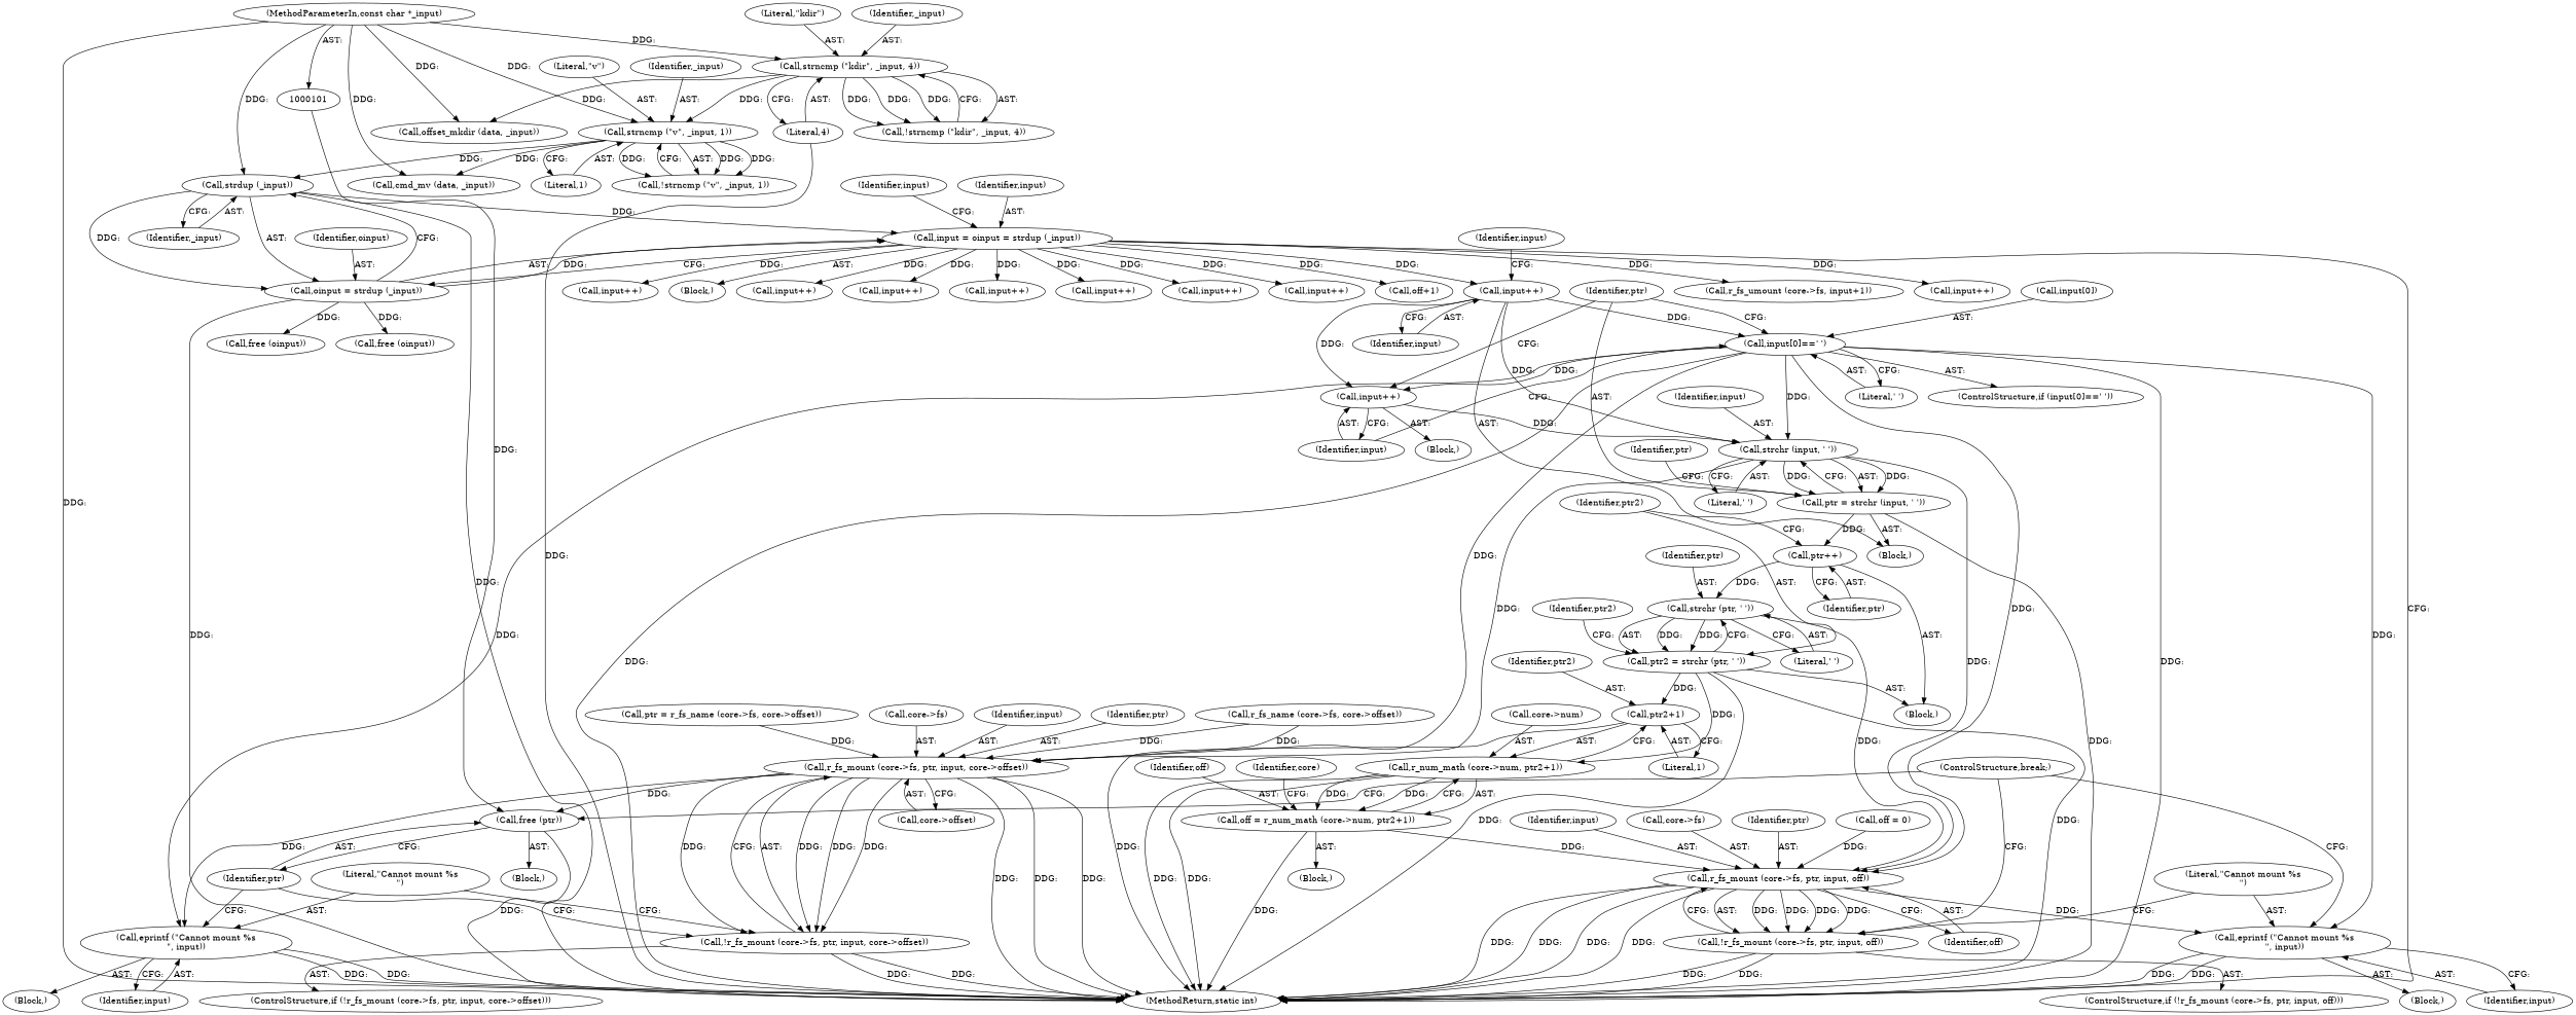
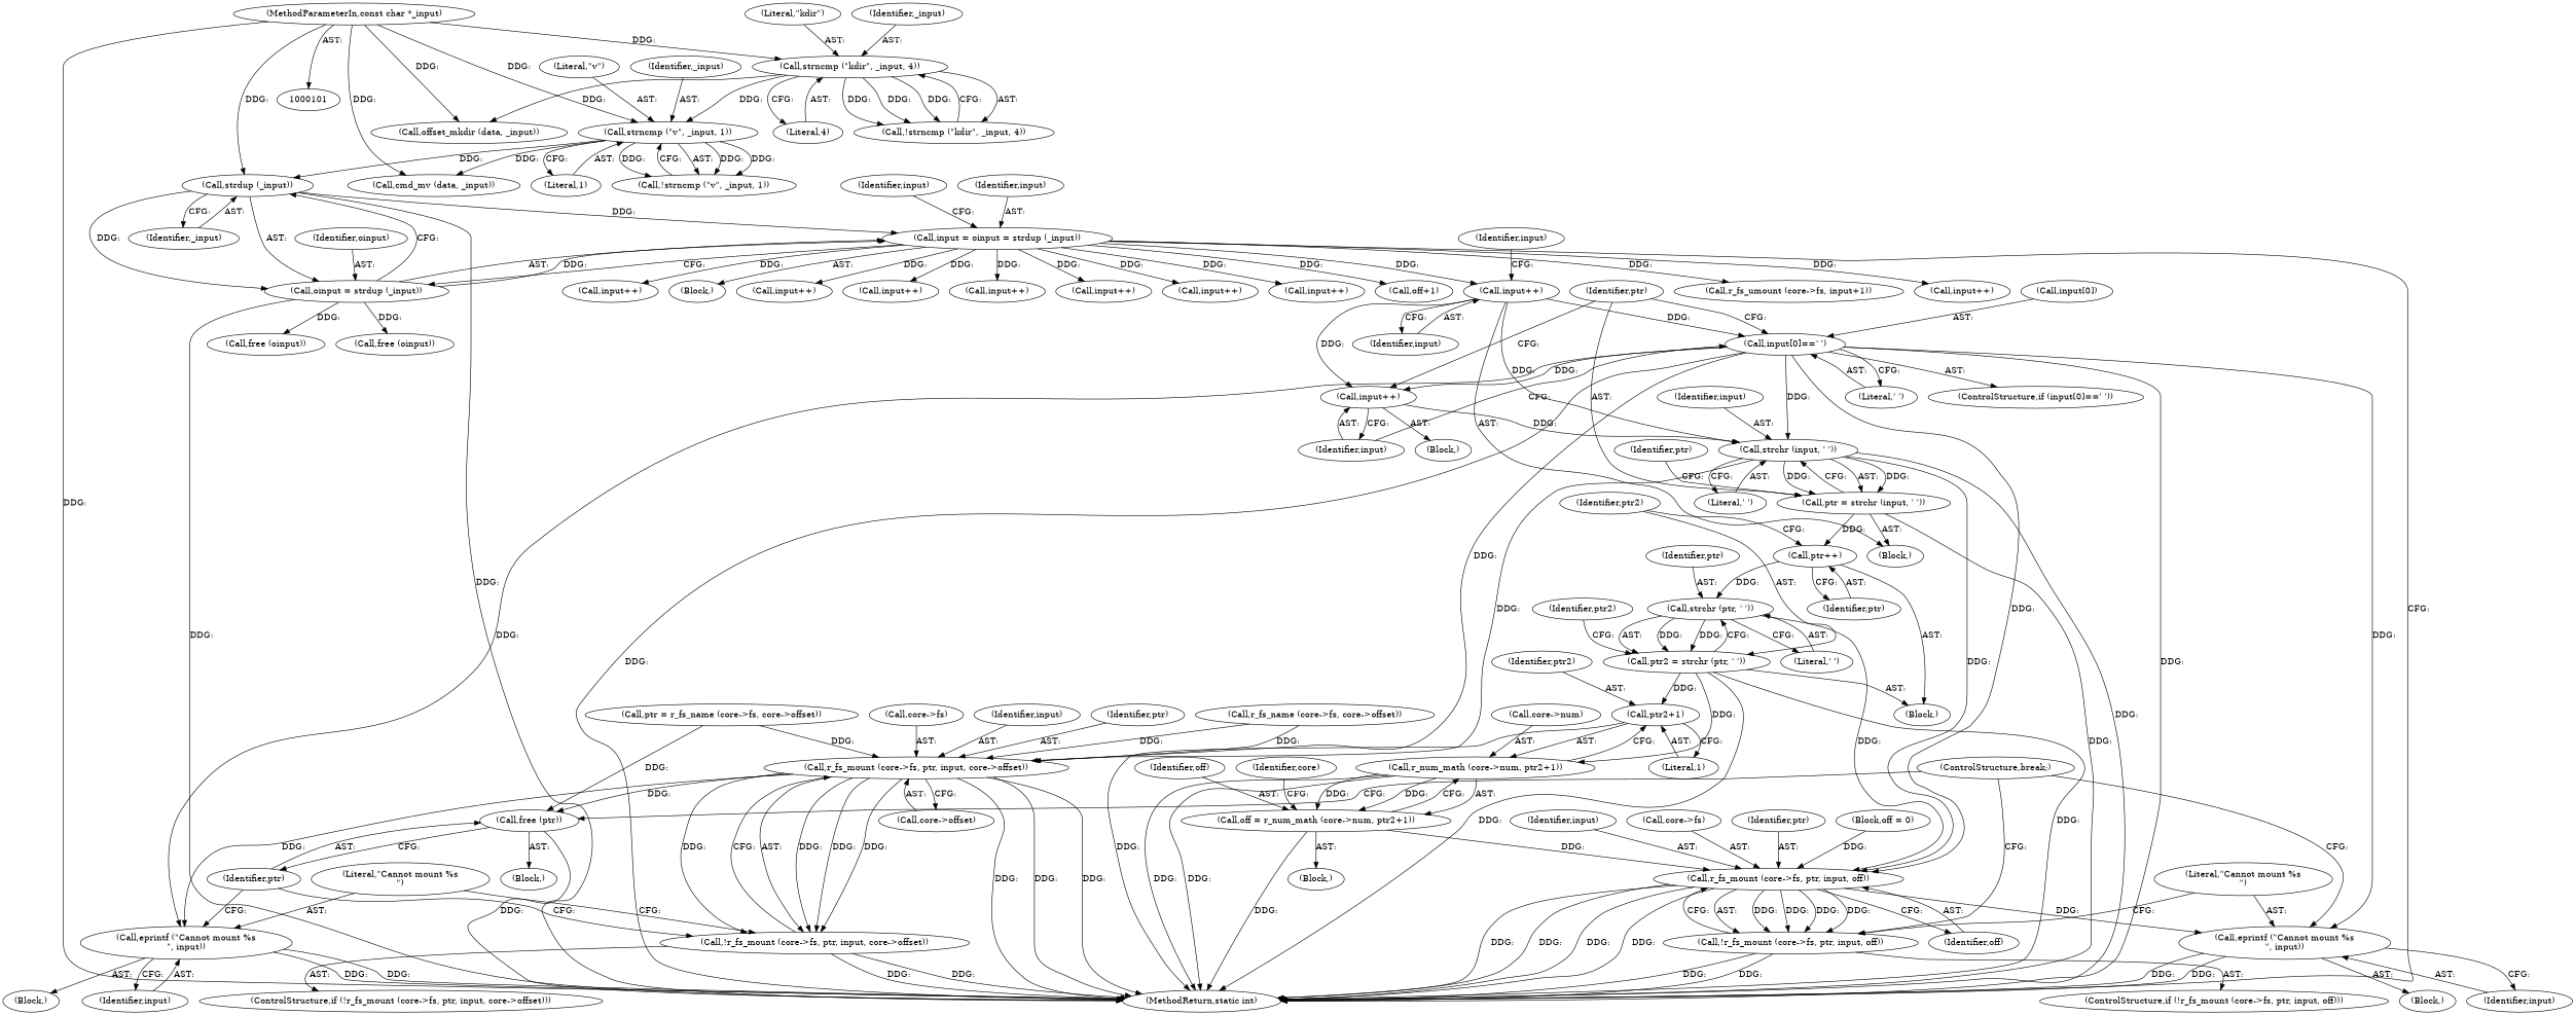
  digraph {
    n1 [label="(Call,input[0]==' ')"]
    n2 [label="(Call,input++)"]
    n3 [label="(Call,strchr (input, ' '))"]
    n4 [label="(Call,r_fs_mount (core->fs, ptr, input, off))"]
    n5 [label="(Call,eprintf (\"Cannot mount %s\n\", input))"]
    n6 [label="(Call,r_fs_mount (core->fs, ptr, input, core->offset))"]
    n7 [label="(Call,eprintf (\"Cannot mount %s\n\", input))"]
    n8 [label="(MethodReturn,static int)"]
    n9 [label="(Literal,' ')"]
    n10 [label="(ControlStructure,if (input[0]==' '))"]
    n11 [label="(Block,)"]
    n12 [label="(Identifier,input)"]
    n13 [label="(Call,ptr = strchr (input, ' '))"]
    n14 [label="(Literal,' ')"]
    n15 [label="(Call,!r_fs_mount (core->fs, ptr, input, off))"]
    n16 [label="(Identifier,off)"]
    n17 [label="(Block,)"]
    n18 [label="(Identifier,input)"]
    n19 [label="(Call,!r_fs_mount (core->fs, ptr, input, core->offset))"]
    n20 [label="(Call,free (ptr))"]
    n21 [label="(Call,core->offset)"]
    n22 [label="(Block,)"]
    n23 [label="(Identifier,input)"]
    n24 [label="(Call,input++)"]
    n25 [label="(Identifier,input)"]
    n26 [label="(Block,)"]
    n27 [label="(Call,input = oinput = strdup (_input))"]
    n28 [label="(Call,oinput = strdup (_input))"]
    n29 [label="(Call,input++)"]
    n30 [label="(Call,off+1)"]
    n31 [label="(Call,r_fs_umount (core->fs, input+1))"]
    n32 [label="(Call,input++)"]
    n33 [label="(Call,input++)"]
    n34 [label="(Block,)"]
    n35 [label="(Call,input++)"]
    n36 [label="(Call,input++)"]
    n37 [label="(Call,input++)"]
    n38 [label="(Call,input++)"]
    n39 [label="(Call,input++)"]
    n40 [label="(Call,strdup (_input))"]
    n41 [label="(Call,free (oinput))"]
    n42 [label="(Call,free (oinput))"]
    n43 [label="(Identifier,_input)"]
    n44 [label="(Call,strncmp (\"v\", _input, 1))"]
    n45 [label="(Call,!strncmp (\"v\", _input, 1))"]
    n46 [label="(Call,cmd_mv (data, _input))"]
    n47 [label="(Literal,1)"]
    n48 [label="(Call,strncmp (\"kdir\", _input, 4))"]
    n49 [label="(Call,offset_mkdir (data, _input))"]
    n50 [label="(Call,!strncmp (\"kdir\", _input, 4))"]
    n51 [label="(Literal,4)"]
    n52 [label="(MethodParameterIn,const char *_input)"]
    1000101
    n54 [label="(Call,ptr++)"]
    n55 [label="(Call,strchr (ptr, ' '))"]
    n56 [label="(Block,)"]
    n57 [label="(Identifier,ptr)"]
    n58 [label="(Call,ptr2 = strchr (ptr, ' '))"]
    n59 [label="(Literal,' ')"]
    n60 [label="(Call,r_num_math (core->num, ptr2+1))"]
    n61 [label="(Call,ptr2+1)"]
    n62 [label="(Call,off = r_num_math (core->num, ptr2+1))"]
    n63 [label="(Literal,1)"]
    n64 [label="(Block,)"]
    n65 [label="(ControlStructure,if (!r_fs_mount (core->fs, ptr, input, off)))"]
    n66 [label="(ControlStructure,if (!r_fs_mount (core->fs, ptr, input, core->offset)))"]
    n67 [label="(Identifier,ptr)"]
    n68 [label="(Block,)"]
    n69 [label="(Identifier,input)"]
    n70 [label="(Identifier,_input)"]
    n71 [label="(Literal,\"v\")"]
    n72 [label="(Identifier,ptr)"]
    n73 [label="(Identifier,input)"]
    n74 [label="(Call,core->num)"]
    n75 [label="(Identifier,_input)"]
    n76 [label="(Call,input[0])"]
    n77 [label="(Identifier,ptr2)"]
    n78 [label="(Identifier,input)"]
    n79 [label="(Identifier,ptr)"]
    n80 [label="(Identifier,ptr2)"]
    n81 [label="(Identifier,input)"]
    n82 [label="(Identifier,input)"]
    n83 [label="(Identifier,ptr)"]
    n84 [label="(Identifier,ptr)"]
    n85 [label="(Identifier,off)"]
    n86 [label="(Identifier,input)"]
    n87 [label="(Call,r_fs_name (core->fs, core->offset))"]
    n88 [label="(Call,core->fs)"]
    n89 [label="(Literal,\"kdir\")"]
    n90 [label="(Identifier,oinput)"]
    n91 [label="(Identifier,ptr)"]
    n92 [label="(Literal,\"Cannot mount %s\n\")"]
    n93 [label="(ControlStructure,break;)"]
-   n94 [label="(Call,off = 0)"]
+   n94 [label="(Block,off = 0)"]
    n95 [label="(Call,ptr = r_fs_name (core->fs, core->offset))"]
    n96 [label="(Literal,\"Cannot mount %s\n\")"]
    n97 [label="(Call,core->fs)"]
    n98 [label="(Identifier,core)"]
    n99 [label="(Identifier,ptr2)"]
    n1 -> n2 [label="DDG: "]
    n1 -> n3 [label="DDG: "]
    n1 -> n4 [label="DDG: "]
    n1 -> n5 [label="DDG: "]
    n1 -> n6 [label="DDG: "]
    n1 -> n7 [label="DDG: "]
    n1 -> n8 [label="DDG: "]
    n1 -> n8 [label="DDG: "]
    n1 -> n9 [label="CFG: "]
    n1 -> n10 [label="AST: "]
    n2 -> n3 [label="DDG: "]
    n2 -> n11 [label="AST: "]
    n2 -> n12 [label="CFG: "]
    n3 -> n4 [label="DDG: "]
    n3 -> n6 [label="DDG: "]
-   n51 -> n8 [label="DDG: "]
+   n3 -> n8 [label="DDG: "]
    n3 -> n13 [label="AST: "]
    n3 -> n13 [label="DDG: "]
    n3 -> n13 [label="DDG: "]
    n3 -> n14 [label="CFG: "]
    n4 -> n5 [label="DDG: "]
    n4 -> n8 [label="DDG: "]
    n4 -> n8 [label="DDG: "]
    n4 -> n8 [label="DDG: "]
    n4 -> n8 [label="DDG: "]
    n4 -> n15 [label="AST: "]
    n4 -> n15 [label="DDG: "]
    n4 -> n15 [label="DDG: "]
    n4 -> n15 [label="DDG: "]
    n4 -> n15 [label="DDG: "]
    n4 -> n16 [label="CFG: "]
    n5 -> n8 [label="DDG: "]
    n5 -> n8 [label="DDG: "]
    n5 -> n17 [label="AST: "]
    n5 -> n18 [label="CFG: "]
    n6 -> n7 [label="DDG: "]
    n6 -> n8 [label="DDG: "]
    n6 -> n8 [label="DDG: "]
    n6 -> n8 [label="DDG: "]
    n6 -> n19 [label="AST: "]
    n6 -> n19 [label="DDG: "]
    n6 -> n19 [label="DDG: "]
    n6 -> n19 [label="DDG: "]
    n6 -> n19 [label="DDG: "]
    n6 -> n20 [label="DDG: "]
    n6 -> n21 [label="CFG: "]
    n7 -> n8 [label="DDG: "]
    n7 -> n8 [label="DDG: "]
    n7 -> n22 [label="AST: "]
    n7 -> n23 [label="CFG: "]
    n9 -> n1 [label="AST: "]
    n12 -> n1 [label="CFG: "]
    n12 -> n2 [label="AST: "]
    n13 -> n3 [label="CFG: "]
    n13 -> n8 [label="DDG: "]
    n13 -> n26 [label="AST: "]
    n13 -> n54 [label="DDG: "]
    n14 -> n3 [label="AST: "]
    n15 -> n4 [label="CFG: "]
    n15 -> n8 [label="DDG: "]
    n15 -> n8 [label="DDG: "]
    n15 -> n65 [label="AST: "]
    n16 -> n4 [label="AST: "]
    n18 -> n5 [label="AST: "]
    n19 -> n6 [label="CFG: "]
    n19 -> n8 [label="DDG: "]
    n19 -> n8 [label="DDG: "]
    n19 -> n66 [label="AST: "]
    n20 -> n8 [label="DDG: "]
    n20 -> n67 [label="CFG: "]
    n20 -> n68 [label="AST: "]
    n21 -> n6 [label="AST: "]
    n23 -> n7 [label="AST: "]
    n24 -> n1 [label="DDG: "]
    n24 -> n2 [label="DDG: "]
    n24 -> n3 [label="DDG: "]
    n24 -> n25 [label="CFG: "]
    n24 -> n26 [label="AST: "]
    n25 -> n24 [label="AST: "]
    n27 -> n8 [label="CFG: "]
    n27 -> n24 [label="DDG: "]
    n27 -> n28 [label="CFG: "]
    n27 -> n29 [label="DDG: "]
    n27 -> n30 [label="DDG: "]
    n27 -> n31 [label="DDG: "]
    n27 -> n32 [label="DDG: "]
    n27 -> n33 [label="DDG: "]
    n27 -> n34 [label="AST: "]
    n27 -> n35 [label="DDG: "]
    n27 -> n36 [label="DDG: "]
    n27 -> n37 [label="DDG: "]
    n27 -> n38 [label="DDG: "]
    n27 -> n39 [label="DDG: "]
    n28 -> n8 [label="DDG: "]
    n28 -> n27 [label="AST: "]
    n28 -> n27 [label="DDG: "]
    n28 -> n40 [label="CFG: "]
    n28 -> n41 [label="DDG: "]
    n28 -> n42 [label="DDG: "]
    n40 -> n8 [label="DDG: "]
    n40 -> n27 [label="DDG: "]
    n40 -> n28 [label="AST: "]
    n40 -> n28 [label="DDG: "]
    n40 -> n43 [label="CFG: "]
    n43 -> n40 [label="AST: "]
    n44 -> n40 [label="DDG: "]
    n44 -> n45 [label="AST: "]
    n44 -> n45 [label="DDG: "]
    n44 -> n45 [label="DDG: "]
    n44 -> n45 [label="DDG: "]
    n44 -> n46 [label="DDG: "]
    n44 -> n47 [label="CFG: "]
    n45 -> n44 [label="CFG: "]
    n47 -> n44 [label="AST: "]
    n48 -> n44 [label="DDG: "]
    n48 -> n49 [label="DDG: "]
    n48 -> n50 [label="AST: "]
    n48 -> n50 [label="DDG: "]
    n48 -> n50 [label="DDG: "]
    n48 -> n50 [label="DDG: "]
    n48 -> n51 [label="CFG: "]
    n50 -> n48 [label="CFG: "]
    n51 -> n48 [label="AST: "]
    n52 -> n8 [label="DDG: "]
    n52 -> n40 [label="DDG: "]
    n52 -> n44 [label="DDG: "]
    n52 -> n46 [label="DDG: "]
    n52 -> n48 [label="DDG: "]
    n52 -> n49 [label="DDG: "]
    n52 -> 1000101 [label="AST: "]
    n54 -> n55 [label="DDG: "]
    n54 -> n56 [label="AST: "]
    n54 -> n57 [label="CFG: "]
    n55 -> n4 [label="DDG: "]
    n55 -> n58 [label="AST: "]
    n55 -> n58 [label="DDG: "]
    n55 -> n58 [label="DDG: "]
    n55 -> n59 [label="CFG: "]
    n57 -> n54 [label="AST: "]
    n58 -> n8 [label="DDG: "]
    n58 -> n8 [label="DDG: "]
    n58 -> n55 [label="CFG: "]
    n58 -> n56 [label="AST: "]
    n58 -> n60 [label="DDG: "]
    n58 -> n61 [label="DDG: "]
    n59 -> n55 [label="AST: "]
    n60 -> n8 [label="DDG: "]
    n60 -> n8 [label="DDG: "]
    n60 -> n61 [label="CFG: "]
    n60 -> n62 [label="AST: "]
    n60 -> n62 [label="DDG: "]
    n60 -> n62 [label="DDG: "]
    n61 -> n8 [label="DDG: "]
    n61 -> n60 [label="AST: "]
    n61 -> n63 [label="CFG: "]
    n62 -> n4 [label="DDG: "]
    n62 -> n8 [label="DDG: "]
    n62 -> n60 [label="CFG: "]
    n62 -> n64 [label="AST: "]
    n63 -> n61 [label="AST: "]
    n67 -> n7 [label="CFG: "]
    n67 -> n19 [label="CFG: "]
    n67 -> n20 [label="AST: "]
    n69 -> n6 [label="AST: "]
    n70 -> n48 [label="AST: "]
    n71 -> n44 [label="AST: "]
    n72 -> n13 [label="CFG: "]
    n73 -> n3 [label="AST: "]
    n74 -> n60 [label="AST: "]
    n75 -> n44 [label="AST: "]
    n76 -> n1 [label="AST: "]
    n77 -> n58 [label="CFG: "]
    n78 -> n27 [label="AST: "]
    n79 -> n55 [label="AST: "]
    n80 -> n54 [label="CFG: "]
    n80 -> n58 [label="AST: "]
    n81 -> n27 [label="CFG: "]
    n82 -> n4 [label="AST: "]
    n83 -> n6 [label="AST: "]
    n84 -> n1 [label="CFG: "]
    n84 -> n2 [label="CFG: "]
    n84 -> n13 [label="AST: "]
    n85 -> n62 [label="AST: "]
    n86 -> n24 [label="CFG: "]
    n87 -> n6 [label="DDG: "]
    n87 -> n6 [label="DDG: "]
    n88 -> n4 [label="AST: "]
    n89 -> n48 [label="AST: "]
    n90 -> n28 [label="AST: "]
    n91 -> n4 [label="AST: "]
    n92 -> n7 [label="AST: "]
    n92 -> n19 [label="CFG: "]
    n93 -> n5 [label="CFG: "]
    n93 -> n15 [label="CFG: "]
    n93 -> n20 [label="CFG: "]
    n94 -> n4 [label="DDG: "]
    n95 -> n6 [label="DDG: "]
-   1000101 -> n20 [label="DDG: "]
+   n95 -> n20 [label="DDG: "]
    n96 -> n5 [label="AST: "]
    n96 -> n15 [label="CFG: "]
    n97 -> n6 [label="AST: "]
    n98 -> n62 [label="CFG: "]
    n99 -> n61 [label="AST: "]
  }
